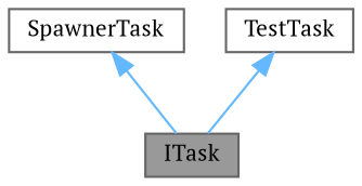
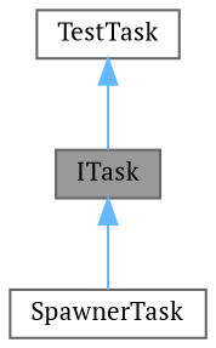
  digraph {
    fontname="PT Serif"
    node [color=gray40 fillcolor=white fontname="PT Serif" fontsize=10 shape=box style=filled]
    edge [color=steelblue1 dir=back fontname="PT Serif" fontsize=10 labelfontname=Helvetica labelfontsize=10 style=solid]
    n1 [fillcolor=grey60 fontcolor=black height=0.2 label=ITask width=0.4]
    n2 [height=0.2 label=SpawnerTask width=0.4]
    n3 [height=0.2 label=TestTask width=0.4]
-   n2 -> n1
+   n1 -> n2
    n3 -> n1
  }
